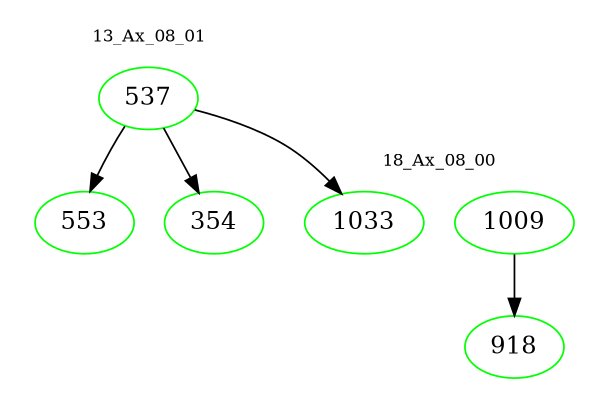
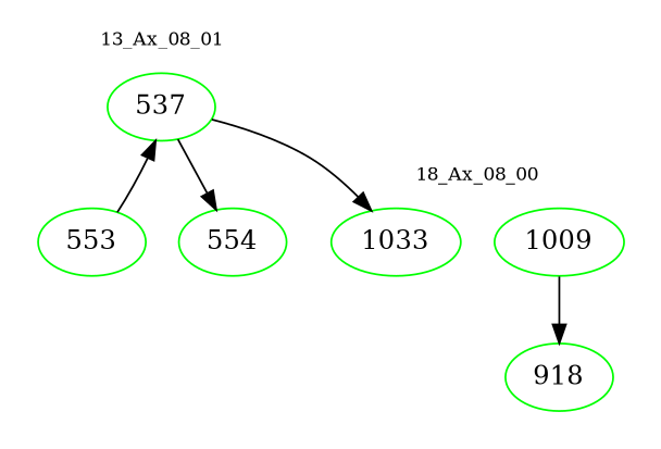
  digraph {
    node [color=green]
    edge [color=black]
    n1 [label=1009]
    n2 [label=918]
    n3 [label=1033]
    n4 [label=537]
    n5 [label=553]
-   n6 [label=354]
+   n6 [label=554]
    subgraph cluster_1 {
      color=white
      fontsize=10
      label="18_Ax_08_00"
      n1
      n2
      n3
    }
    subgraph cluster_2 {
      color=white
      fontsize=10
      label="13_Ax_08_01"
      n4
      n5
      n6
    }
    n1 -> n2
    n4 -> n3
-   n4 -> n5
+   n5 -> n4
    n4 -> n6
  }
